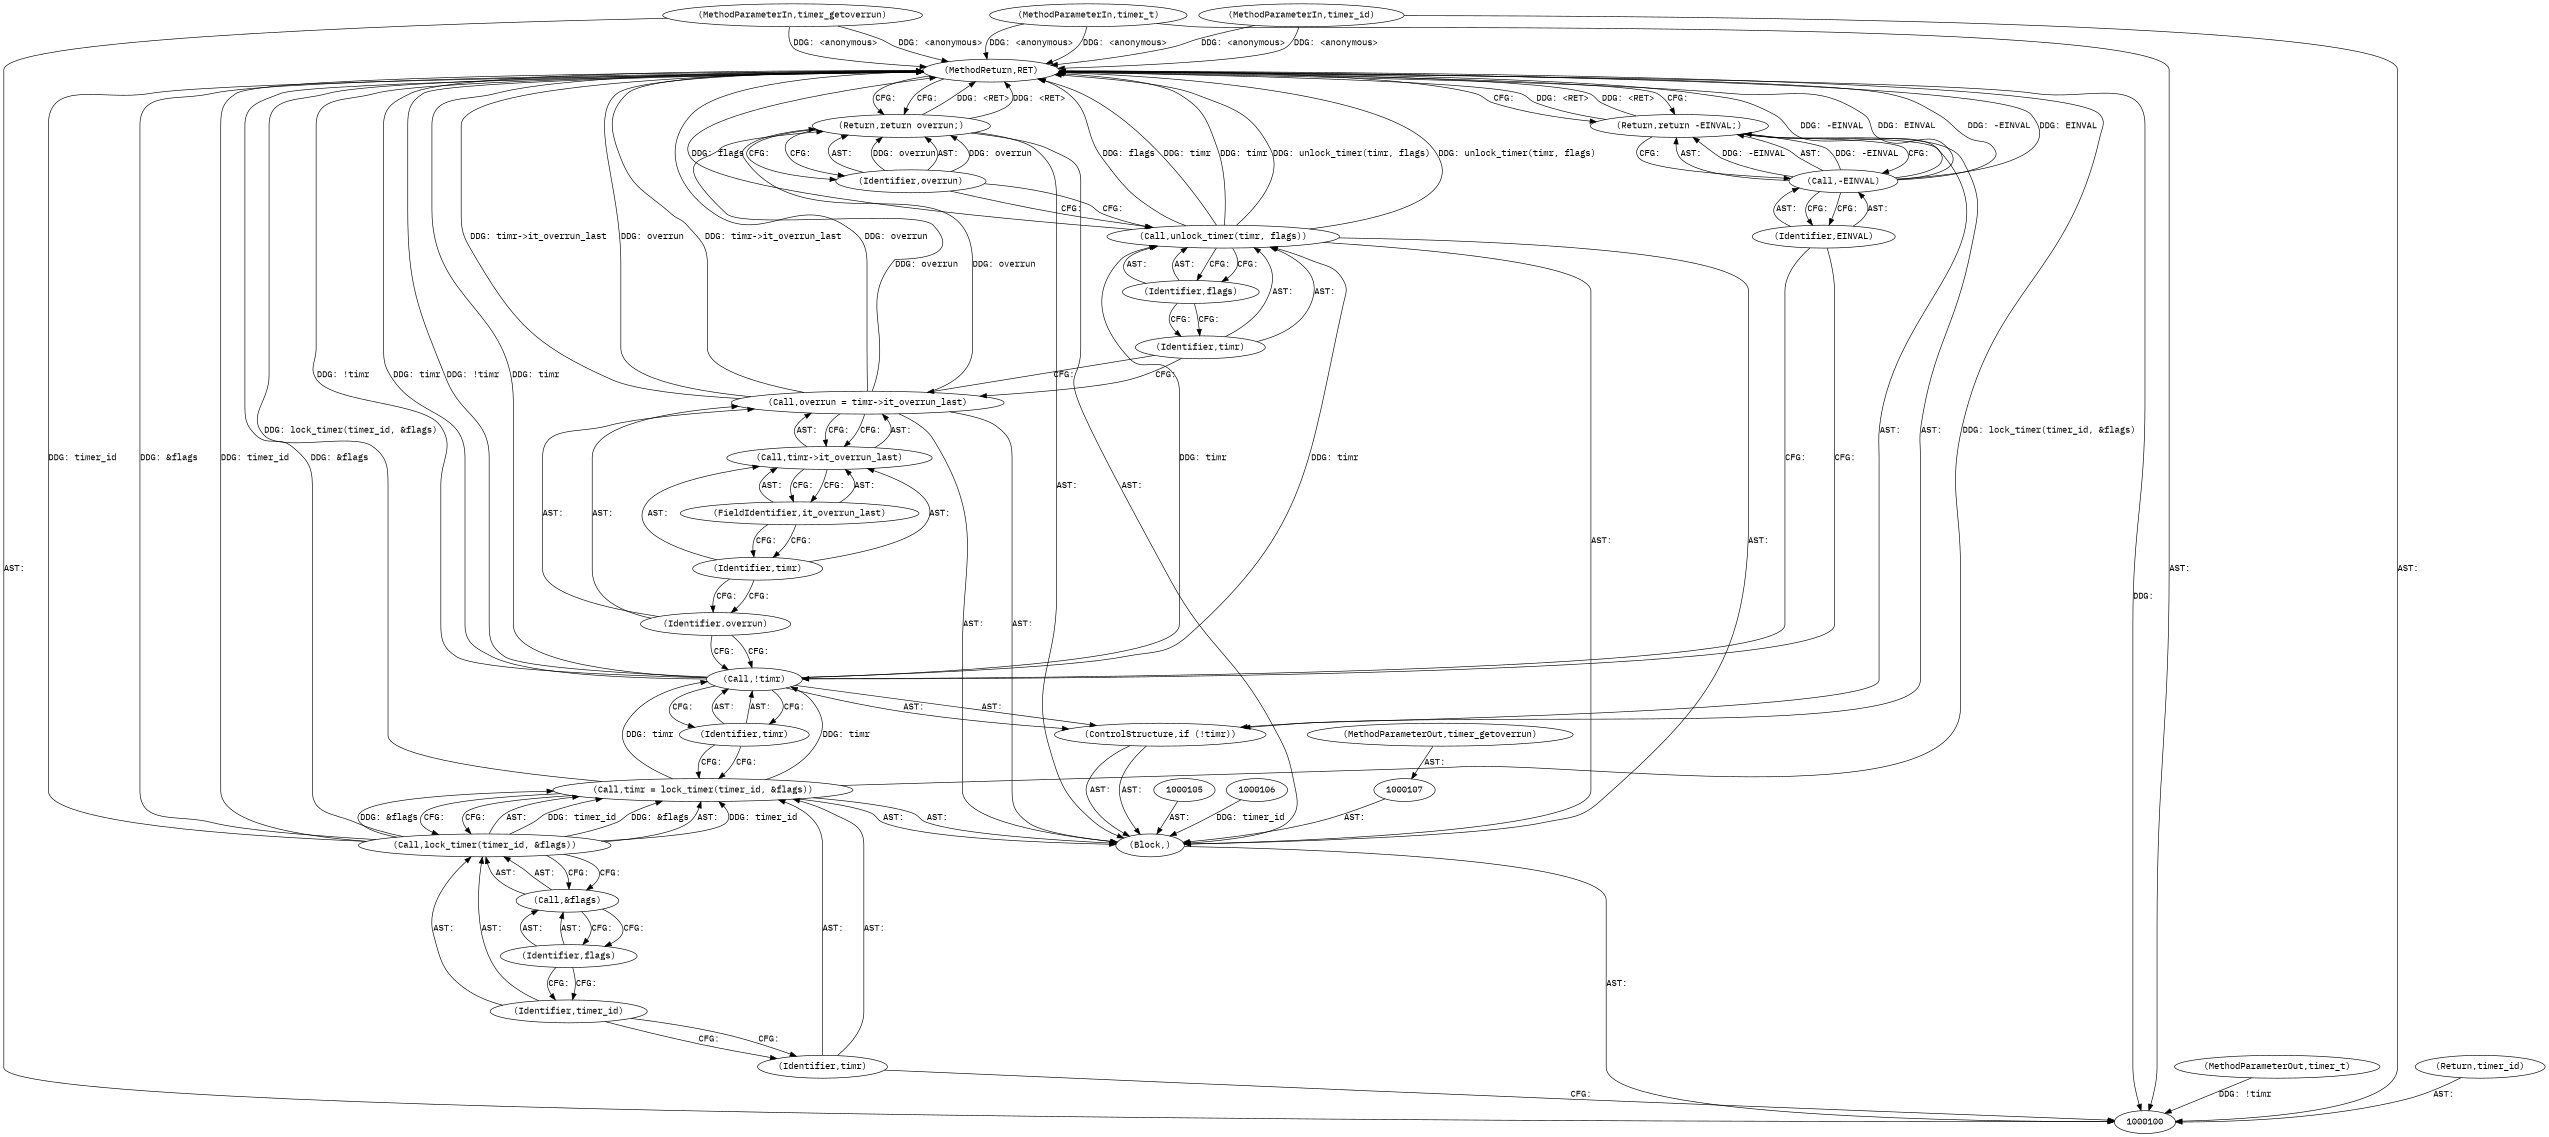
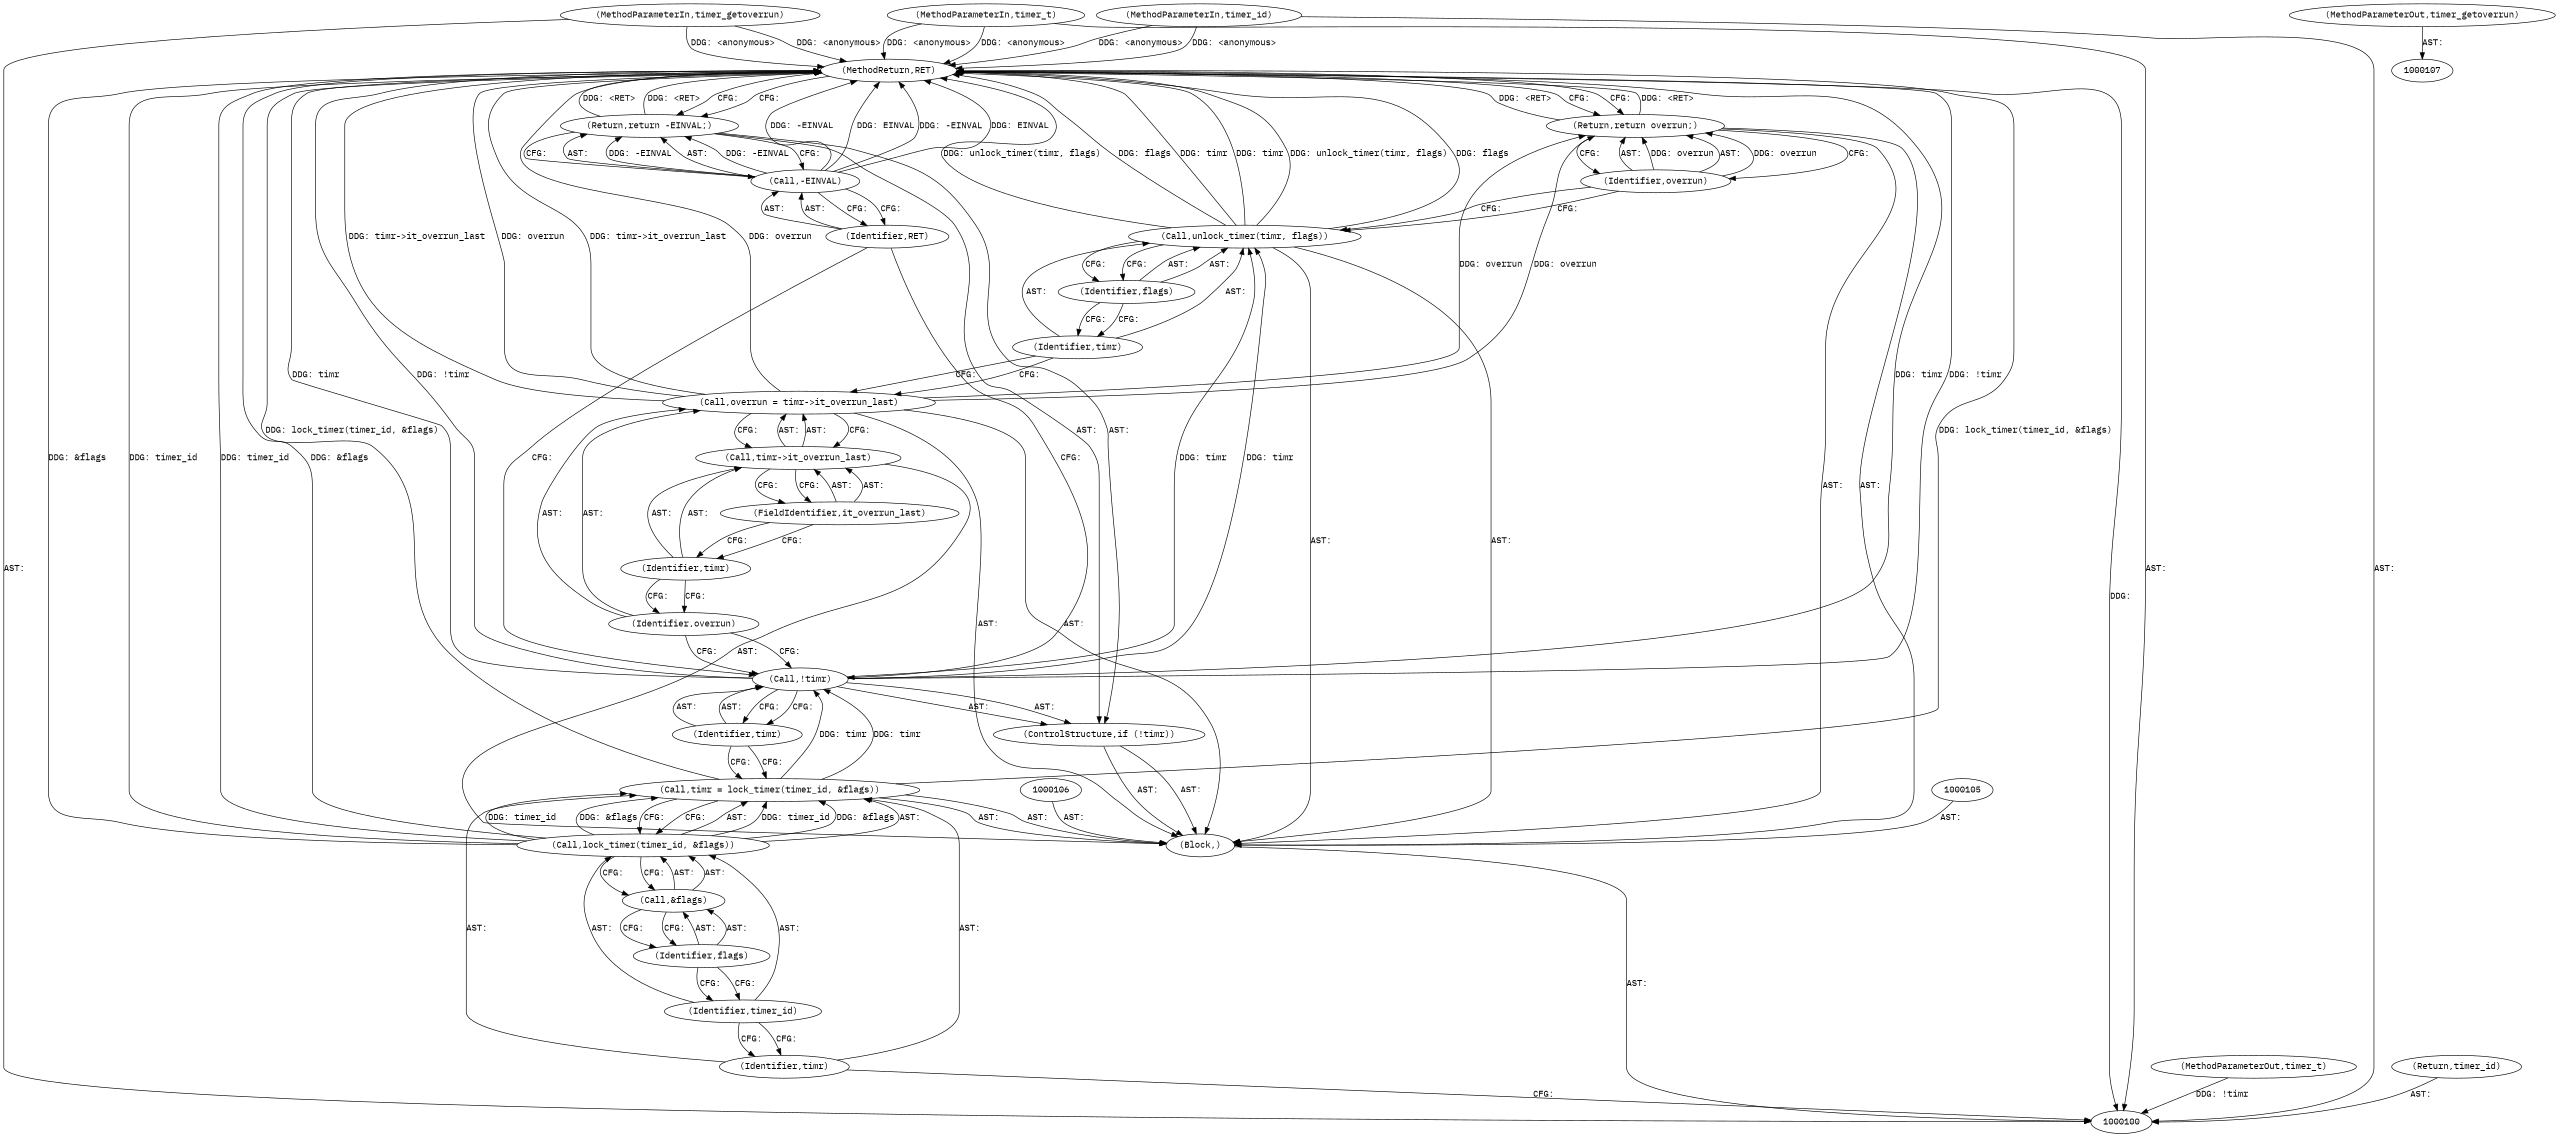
  digraph {
    fontname="IBM Plex Mono"
    node [fontname="IBM Plex Mono"]
    edge [fontname="IBM Plex Mono"]
    n1 [label="(MethodReturn,RET)"]
    n2 [label="(Return,return overrun;)"]
    n3 [label="(Return,return -EINVAL;)"]
    1000100
    n5 [label="(Block,)"]
    n6 [label="(Identifier,overrun)"]
    n7 [label="(ControlStructure,if (!timr))"]
    n8 [label="(Call,-EINVAL)"]
    n9 [label="(MethodParameterIn,timer_getoverrun)"]
    n10 [label="(MethodParameterOut,timer_getoverrun)"]
    1000107
    n12 [label="(MethodParameterIn,timer_t)"]
    n13 [label="(MethodParameterOut,timer_t)"]
    n14 [label="(MethodParameterIn,timer_id)"]
    n15 [label="(Return,timer_id)"]
    n16 [label="(Call,overrun = timr->it_overrun_last)"]
    n17 [label="(Call,timr->it_overrun_last)"]
    n18 [label="(FieldIdentifier,it_overrun_last)"]
    n19 [label="(Identifier,overrun)"]
    n20 [label="(Call,!timr)"]
    n21 [label="(Call,unlock_timer(timr, flags))"]
    n22 [label="(Identifier,timr)"]
    n23 [label="(Identifier,timr)"]
    n24 [label="(Identifier,timr)"]
    n25 [label="(Identifier,flags)"]
    n26 [label="(Call,timr = lock_timer(timer_id, &flags))"]
    n27 [label="(Call,lock_timer(timer_id, &flags))"]
    n28 [label="(Call,&flags)"]
    n29 [label="(Identifier,timr)"]
    n30 [label="(Identifier,timer_id)"]
    n31 [label="(Identifier,flags)"]
-   n32 [label="(Identifier,EINVAL)"]
+   n32 [label="(Identifier,RET)"]
    1000105
    1000106
    n1 -> n2 [label="CFG: "]
    n1 -> n2 [label="CFG: "]
    n1 -> n3 [label="CFG: "]
    n1 -> n3 [label="CFG: "]
    n1 -> 1000100 [label="DDG: "]
    n2 -> n1 [label="DDG: <RET>"]
    n2 -> n1 [label="DDG: <RET>"]
    n2 -> n5 [label="AST: "]
    n2 -> n5 [label="AST: "]
    n2 -> n6 [label="CFG: "]
    n2 -> n6 [label="CFG: "]
    n3 -> n1 [label="DDG: <RET>"]
    n3 -> n1 [label="DDG: <RET>"]
    n3 -> n7 [label="AST: "]
    n3 -> n7 [label="AST: "]
    n3 -> n8 [label="CFG: "]
    n3 -> n8 [label="CFG: "]
    n5 -> 1000100 [label="AST: "]
    n6 -> n2 [label="AST: "]
    n6 -> n2 [label="DDG: overrun"]
    n6 -> n2 [label="AST: "]
    n6 -> n2 [label="DDG: overrun"]
    n6 -> n21 [label="CFG: "]
    n6 -> n21 [label="CFG: "]
    n7 -> n5 [label="AST: "]
    n7 -> n5 [label="AST: "]
    n8 -> n1 [label="DDG: -EINVAL"]
    n8 -> n1 [label="DDG: EINVAL"]
    n8 -> n1 [label="DDG: -EINVAL"]
    n8 -> n1 [label="DDG: EINVAL"]
    n8 -> n3 [label="AST: "]
    n8 -> n3 [label="DDG: -EINVAL"]
    n8 -> n3 [label="AST: "]
    n8 -> n3 [label="DDG: -EINVAL"]
    n8 -> n32 [label="CFG: "]
    n8 -> n32 [label="CFG: "]
    n9 -> n1 [label="DDG: <anonymous>"]
    n9 -> n1 [label="DDG: <anonymous>"]
    n9 -> 1000100 [label="AST: "]
    n10 -> 1000107 [label="AST: "]
-   1000107 -> n5 [label="AST: "]
+   n17 -> n5 [label="AST: "]
    n12 -> n1 [label="DDG: <anonymous>"]
    n12 -> n1 [label="DDG: <anonymous>"]
    n12 -> 1000100 [label="AST: "]
    n13 -> 1000100 [label="DDG: !timr"]
    n14 -> n1 [label="DDG: <anonymous>"]
    n14 -> n1 [label="DDG: <anonymous>"]
    n14 -> 1000100 [label="AST: "]
    n15 -> 1000100 [label="AST: "]
    n16 -> n1 [label="DDG: timr->it_overrun_last"]
    n16 -> n1 [label="DDG: overrun"]
    n16 -> n1 [label="DDG: timr->it_overrun_last"]
    n16 -> n1 [label="DDG: overrun"]
    n16 -> n2 [label="DDG: overrun"]
    n16 -> n2 [label="DDG: overrun"]
    n16 -> n5 [label="AST: "]
    n16 -> n5 [label="AST: "]
    n16 -> n17 [label="CFG: "]
    n16 -> n17 [label="CFG: "]
    n17 -> n16 [label="AST: "]
    n17 -> n16 [label="AST: "]
    n17 -> n18 [label="CFG: "]
    n17 -> n18 [label="CFG: "]
    n18 -> n17 [label="AST: "]
    n18 -> n17 [label="AST: "]
    n18 -> n23 [label="CFG: "]
    n18 -> n23 [label="CFG: "]
    n19 -> n16 [label="AST: "]
    n19 -> n16 [label="AST: "]
    n19 -> n20 [label="CFG: "]
    n19 -> n20 [label="CFG: "]
    n20 -> n1 [label="DDG: !timr"]
    n20 -> n1 [label="DDG: timr"]
    n20 -> n1 [label="DDG: !timr"]
    n20 -> n1 [label="DDG: timr"]
    n20 -> n7 [label="AST: "]
    n20 -> n7 [label="AST: "]
    n20 -> n21 [label="DDG: timr"]
    n20 -> n21 [label="DDG: timr"]
    n20 -> n22 [label="CFG: "]
    n20 -> n22 [label="CFG: "]
    n21 -> n1 [label="DDG: timr"]
    n21 -> n1 [label="DDG: unlock_timer(timr, flags)"]
    n21 -> n1 [label="DDG: flags"]
    n21 -> n1 [label="DDG: timr"]
    n21 -> n1 [label="DDG: unlock_timer(timr, flags)"]
    n21 -> n1 [label="DDG: flags"]
    n21 -> n5 [label="AST: "]
    n21 -> n5 [label="AST: "]
    n21 -> n25 [label="CFG: "]
    n21 -> n25 [label="CFG: "]
    n22 -> n20 [label="AST: "]
    n22 -> n20 [label="AST: "]
    n22 -> n26 [label="CFG: "]
    n22 -> n26 [label="CFG: "]
    n23 -> n17 [label="AST: "]
    n23 -> n17 [label="AST: "]
    n23 -> n19 [label="CFG: "]
    n23 -> n19 [label="CFG: "]
    n24 -> n16 [label="CFG: "]
    n24 -> n16 [label="CFG: "]
    n24 -> n21 [label="AST: "]
    n24 -> n21 [label="AST: "]
    n25 -> n21 [label="AST: "]
    n25 -> n21 [label="AST: "]
    n25 -> n24 [label="CFG: "]
    n25 -> n24 [label="CFG: "]
    n26 -> n1 [label="DDG: lock_timer(timer_id, &flags)"]
    n26 -> n1 [label="DDG: lock_timer(timer_id, &flags)"]
    n26 -> n5 [label="AST: "]
    n26 -> n5 [label="AST: "]
    n26 -> n20 [label="DDG: timr"]
    n26 -> n20 [label="DDG: timr"]
    n26 -> n27 [label="CFG: "]
    n26 -> n27 [label="CFG: "]
    n27 -> n1 [label="DDG: &flags"]
    n27 -> n1 [label="DDG: timer_id"]
    n27 -> n1 [label="DDG: &flags"]
    n27 -> n1 [label="DDG: timer_id"]
    n27 -> n26 [label="AST: "]
    n27 -> n26 [label="DDG: timer_id"]
    n27 -> n26 [label="DDG: &flags"]
    n27 -> n26 [label="AST: "]
    n27 -> n26 [label="DDG: timer_id"]
    n27 -> n26 [label="DDG: &flags"]
    n27 -> n28 [label="CFG: "]
    n27 -> n28 [label="CFG: "]
    n28 -> n27 [label="AST: "]
    n28 -> n27 [label="AST: "]
    n28 -> n31 [label="CFG: "]
    n28 -> n31 [label="CFG: "]
    n29 -> 1000100 [label="CFG: "]
    n29 -> n26 [label="AST: "]
    n29 -> n26 [label="AST: "]
    n30 -> n27 [label="AST: "]
    n30 -> n27 [label="AST: "]
    n30 -> n29 [label="CFG: "]
    n30 -> n29 [label="CFG: "]
    n31 -> n28 [label="AST: "]
    n31 -> n28 [label="AST: "]
    n31 -> n30 [label="CFG: "]
    n31 -> n30 [label="CFG: "]
    n32 -> n8 [label="AST: "]
    n32 -> n8 [label="AST: "]
    n32 -> n20 [label="CFG: "]
    n32 -> n20 [label="CFG: "]
    1000105 -> n5 [label="AST: "]
-   1000106 -> n5 [label="DDG: timer_id"]
+   1000106 -> n5 [label="AST: "]
  }
